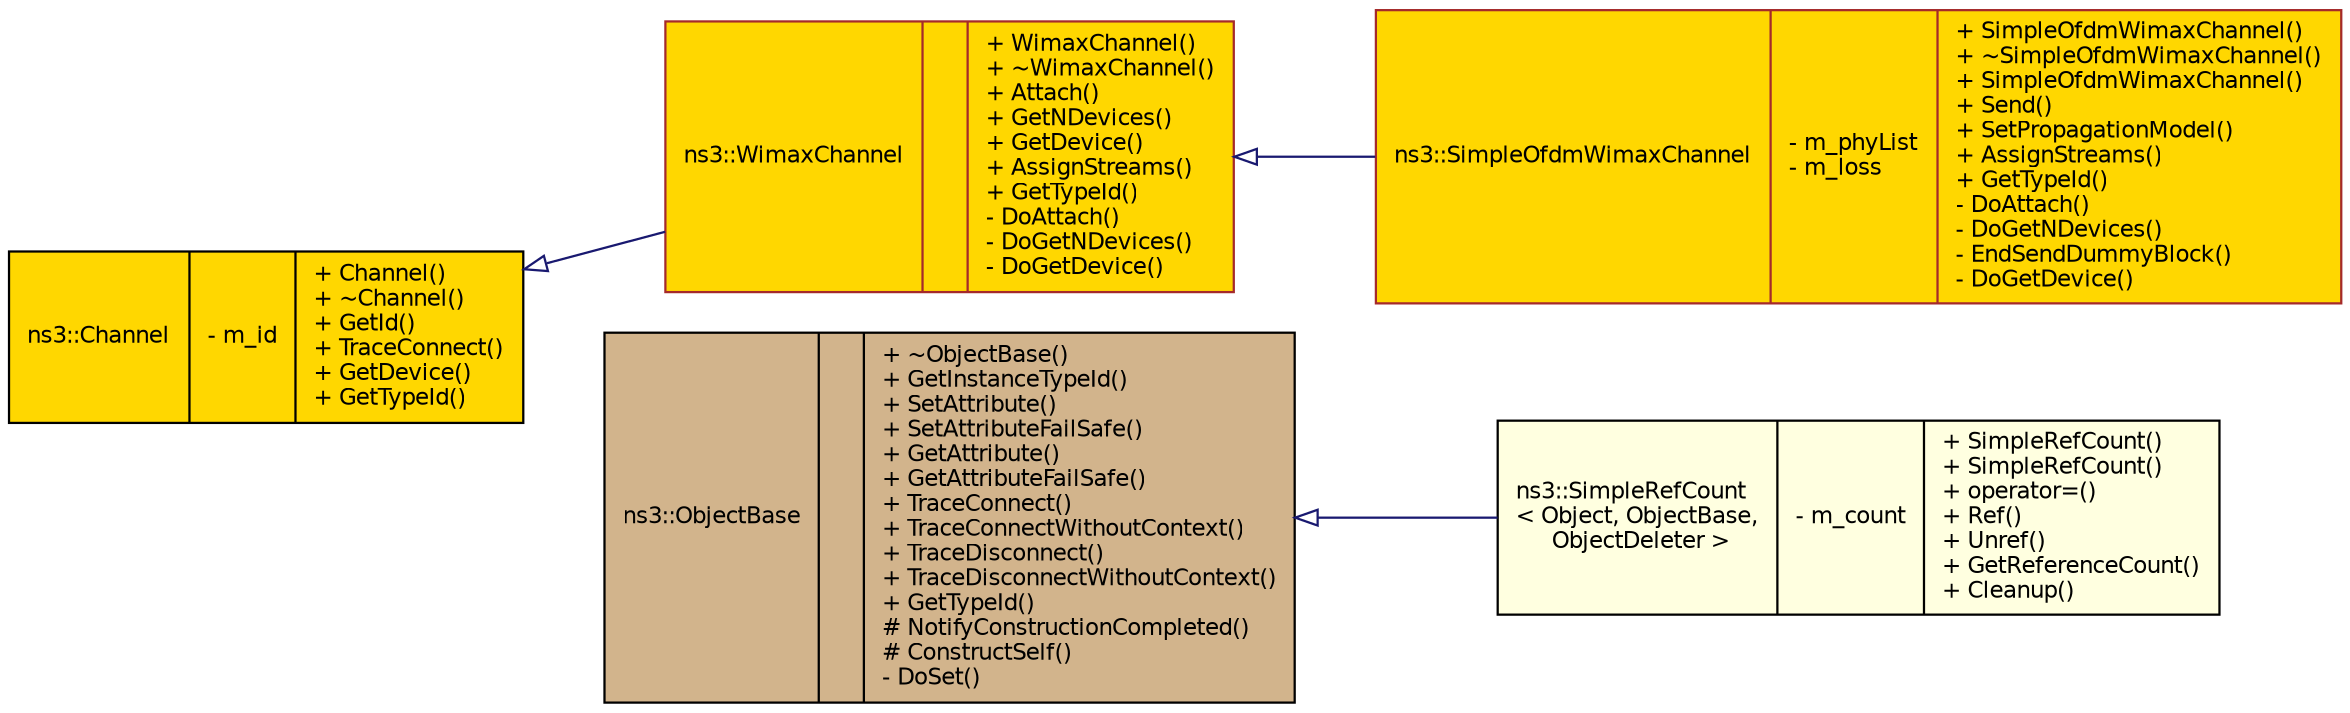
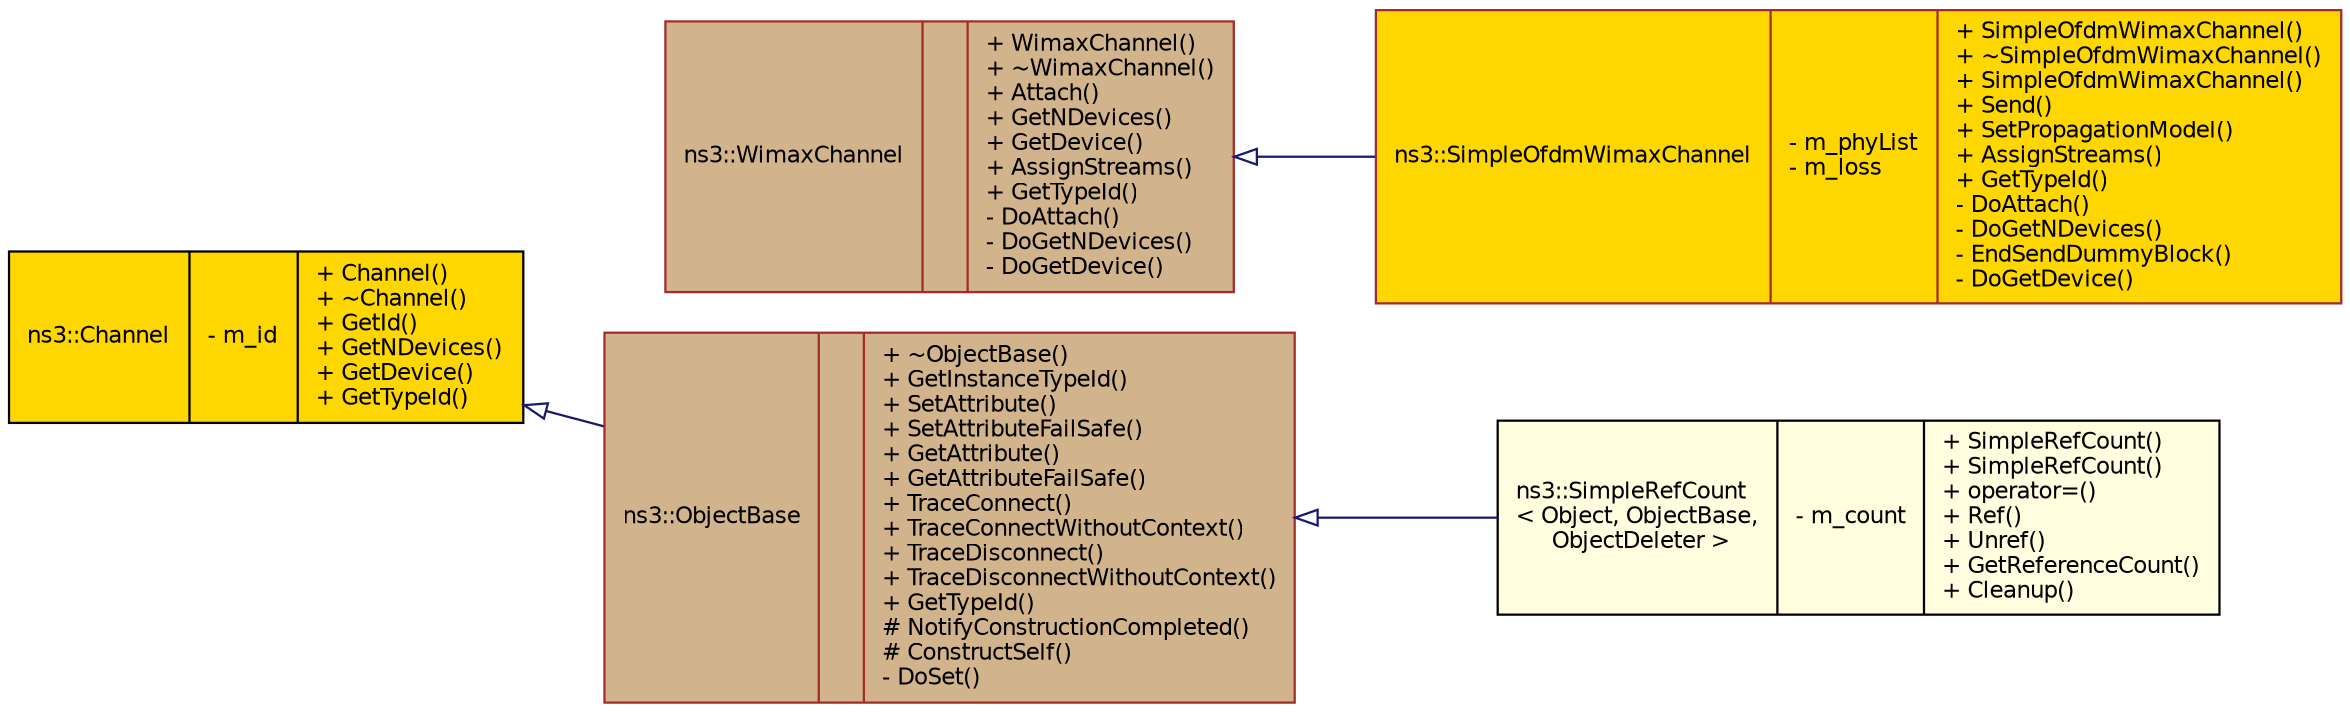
  digraph {
    rankdir=LR
    node [color=brown fillcolor=tan fontname=Helvetica fontsize=10 shape=record style=filled]
    edge [arrowtail=onormal color=midnightblue dir=back fontname=Helvetica fontsize=10 labelfontname=Helvetica labelfontsize=10 style=solid]
-   n1 [fillcolor=gold fontcolor=black height=0.2 label="{ns3::WimaxChannel\n||+ WimaxChannel()\l+ ~WimaxChannel()\l+ Attach()\l+ GetNDevices()\l+ GetDevice()\l+ AssignStreams()\l+ GetTypeId()\l- DoAttach()\l- DoGetNDevices()\l- DoGetDevice()\l}" width=0.4]
+   n1 [fontcolor=black height=0.2 label="{ns3::WimaxChannel\n||+ WimaxChannel()\l+ ~WimaxChannel()\l+ Attach()\l+ GetNDevices()\l+ GetDevice()\l+ AssignStreams()\l+ GetTypeId()\l- DoAttach()\l- DoGetNDevices()\l- DoGetDevice()\l}" width=0.4]
    n2 [fillcolor=gold height=0.2 label="{ns3::SimpleOfdmWimaxChannel\n|- m_phyList\l- m_loss\l|+ SimpleOfdmWimaxChannel()\l+ ~SimpleOfdmWimaxChannel()\l+ SimpleOfdmWimaxChannel()\l+ Send()\l+ SetPropagationModel()\l+ AssignStreams()\l+ GetTypeId()\l- DoAttach()\l- DoGetNDevices()\l- EndSendDummyBlock()\l- DoGetDevice()\l}" width=0.4]
-   n3 [color=black fillcolor=gold height=0.2 label="{ns3::Channel\n|- m_id\l|+ Channel()\l+ ~Channel()\l+ GetId()\l+ TraceConnect()\l+ GetDevice()\l+ GetTypeId()\l}" width=0.4]
+   n3 [color=black fillcolor=gold height=0.2 label="{ns3::Channel\n|- m_id\l|+ Channel()\l+ ~Channel()\l+ GetId()\l+ GetNDevices()\l+ GetDevice()\l+ GetTypeId()\l}" width=0.4]
    n4 [color=black fillcolor=lightyellow height=0.2 label="{ns3::SimpleRefCount\l\< Object, ObjectBase,\l ObjectDeleter \>\n|- m_count\l|+ SimpleRefCount()\l+ SimpleRefCount()\l+ operator=()\l+ Ref()\l+ Unref()\l+ GetReferenceCount()\l+ Cleanup()\l}" width=0.4]
-   n5 [color=black height=0.2 label="{ns3::ObjectBase\n||+ ~ObjectBase()\l+ GetInstanceTypeId()\l+ SetAttribute()\l+ SetAttributeFailSafe()\l+ GetAttribute()\l+ GetAttributeFailSafe()\l+ TraceConnect()\l+ TraceConnectWithoutContext()\l+ TraceDisconnect()\l+ TraceDisconnectWithoutContext()\l+ GetTypeId()\l# NotifyConstructionCompleted()\l# ConstructSelf()\l- DoSet()\l}" width=0.4]
+   n5 [height=0.2 label="{ns3::ObjectBase\n||+ ~ObjectBase()\l+ GetInstanceTypeId()\l+ SetAttribute()\l+ SetAttributeFailSafe()\l+ GetAttribute()\l+ GetAttributeFailSafe()\l+ TraceConnect()\l+ TraceConnectWithoutContext()\l+ TraceDisconnect()\l+ TraceDisconnectWithoutContext()\l+ GetTypeId()\l# NotifyConstructionCompleted()\l# ConstructSelf()\l- DoSet()\l}" width=0.4]
    n1 -> n2
-   n3 -> n1
+   n3 -> n5
    n5 -> n4
  }
